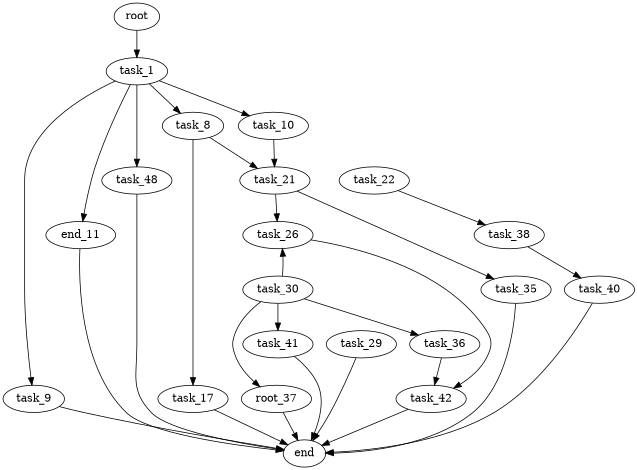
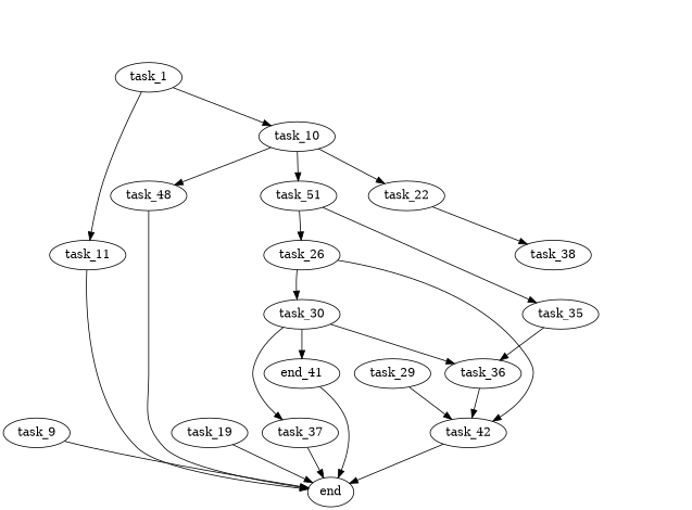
  digraph {
-   root
    task_1
-   task_8
    task_9
    task_10
-   task_11 [label=end_11]
+   task_11
    n7 [label=task_48]
-   task_19 [label=task_17]
-   task_21
+   task_19
+   task_21 [label=task_51]
    end
    task_22
    task_26
    task_35
    n14 [label=task_38]
    task_29
    task_30
    task_42
-   task_40
    task_36
-   task_37 [label=root_37]
-   task_41
-   root -> task_1
-   task_1 -> task_8
-   task_1 -> task_9
+   task_37
+   task_41 [label=end_41]
    task_1 -> task_10
    task_1 -> task_11
-   task_1 -> n7
-   task_8 -> task_19
-   task_8 -> task_21
+   task_10 -> n7
    task_9 -> end
    task_10 -> task_21
+   task_10 -> task_22
    task_11 -> end
    n7 -> end
    task_19 -> end
    task_21 -> task_26
    task_21 -> task_35
    task_22 -> n14
-   task_30 -> task_26
+   task_26 -> task_30
    task_26 -> task_42
-   task_35 -> end
-   n14 -> task_40
-   task_29 -> end
+   task_35 -> task_36
+   task_29 -> task_42
    task_30 -> task_36
    task_30 -> task_37
    task_30 -> task_41
    task_42 -> end
-   task_40 -> end
    task_36 -> task_42
    task_37 -> end
    task_41 -> end
  }
